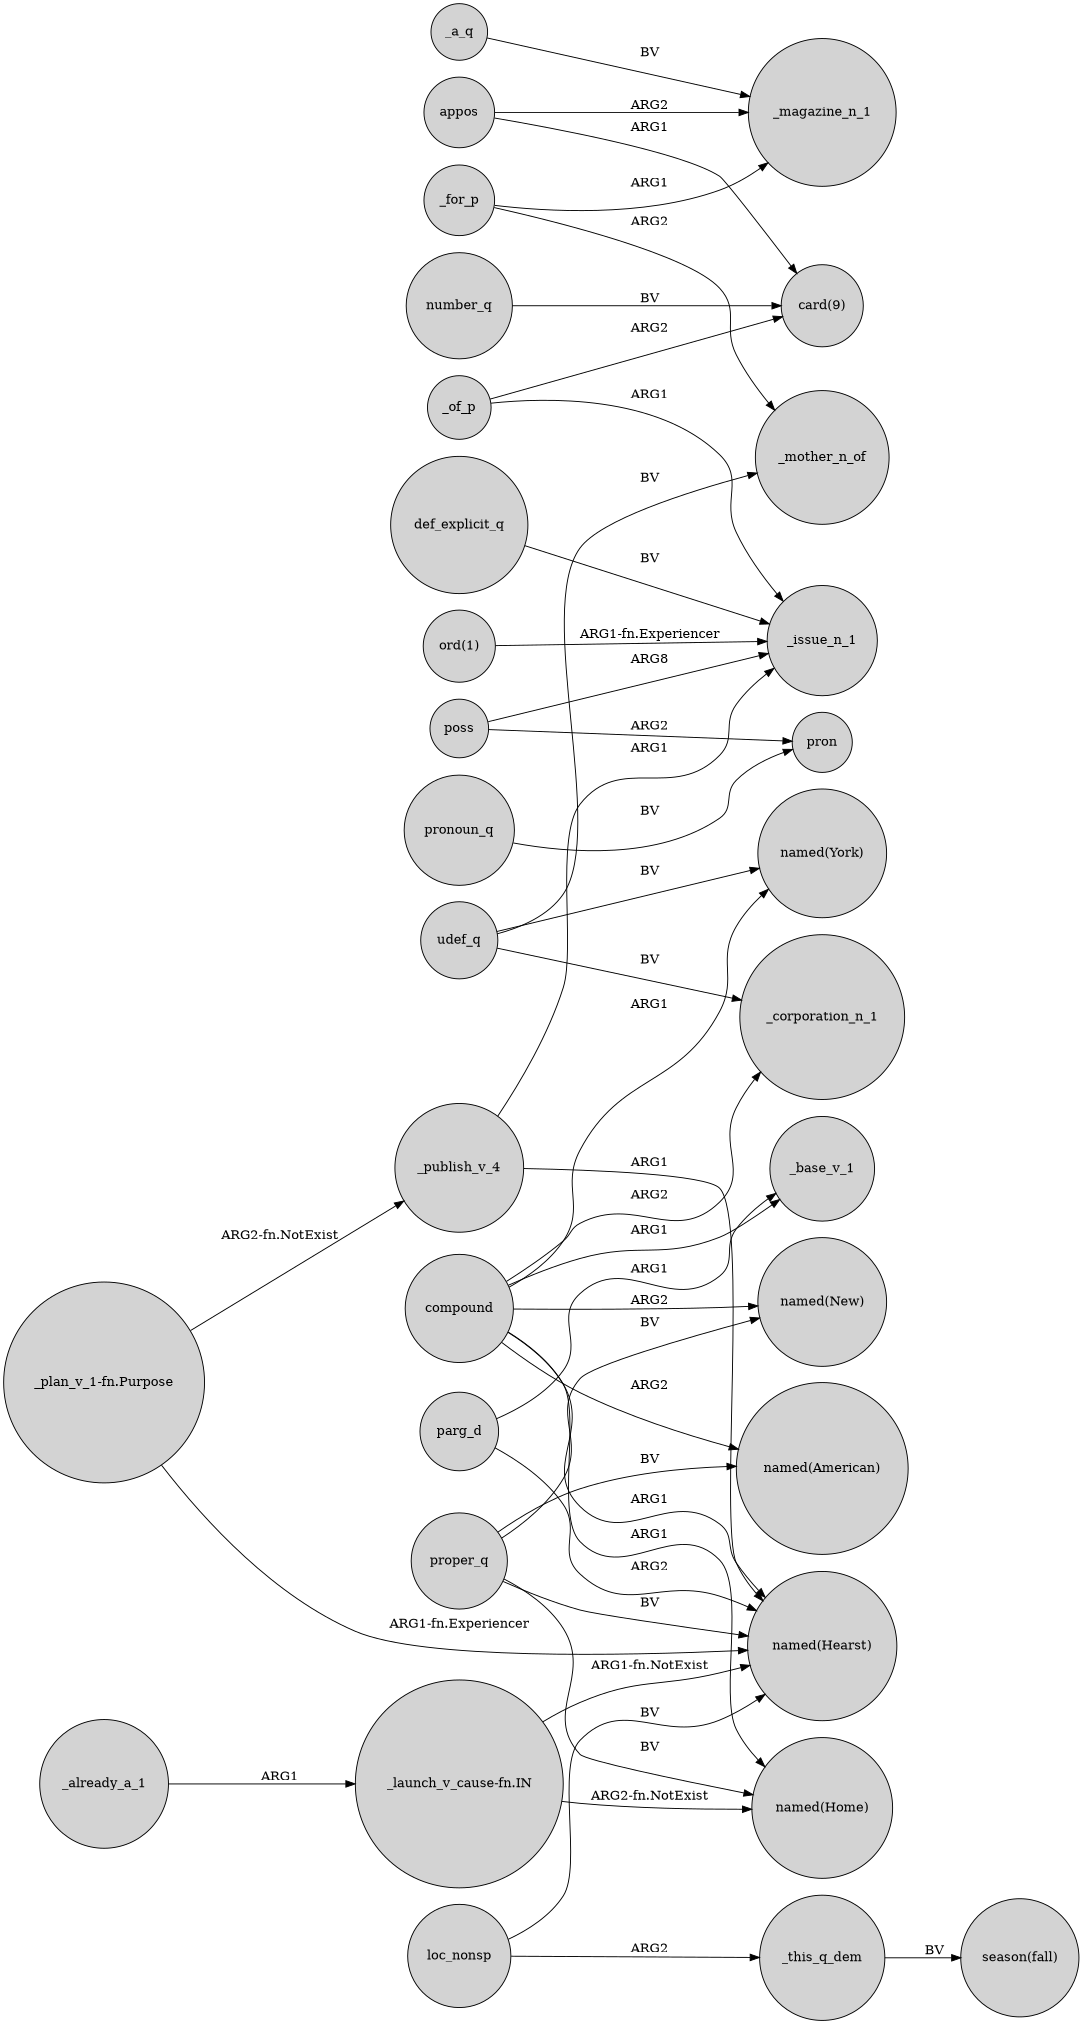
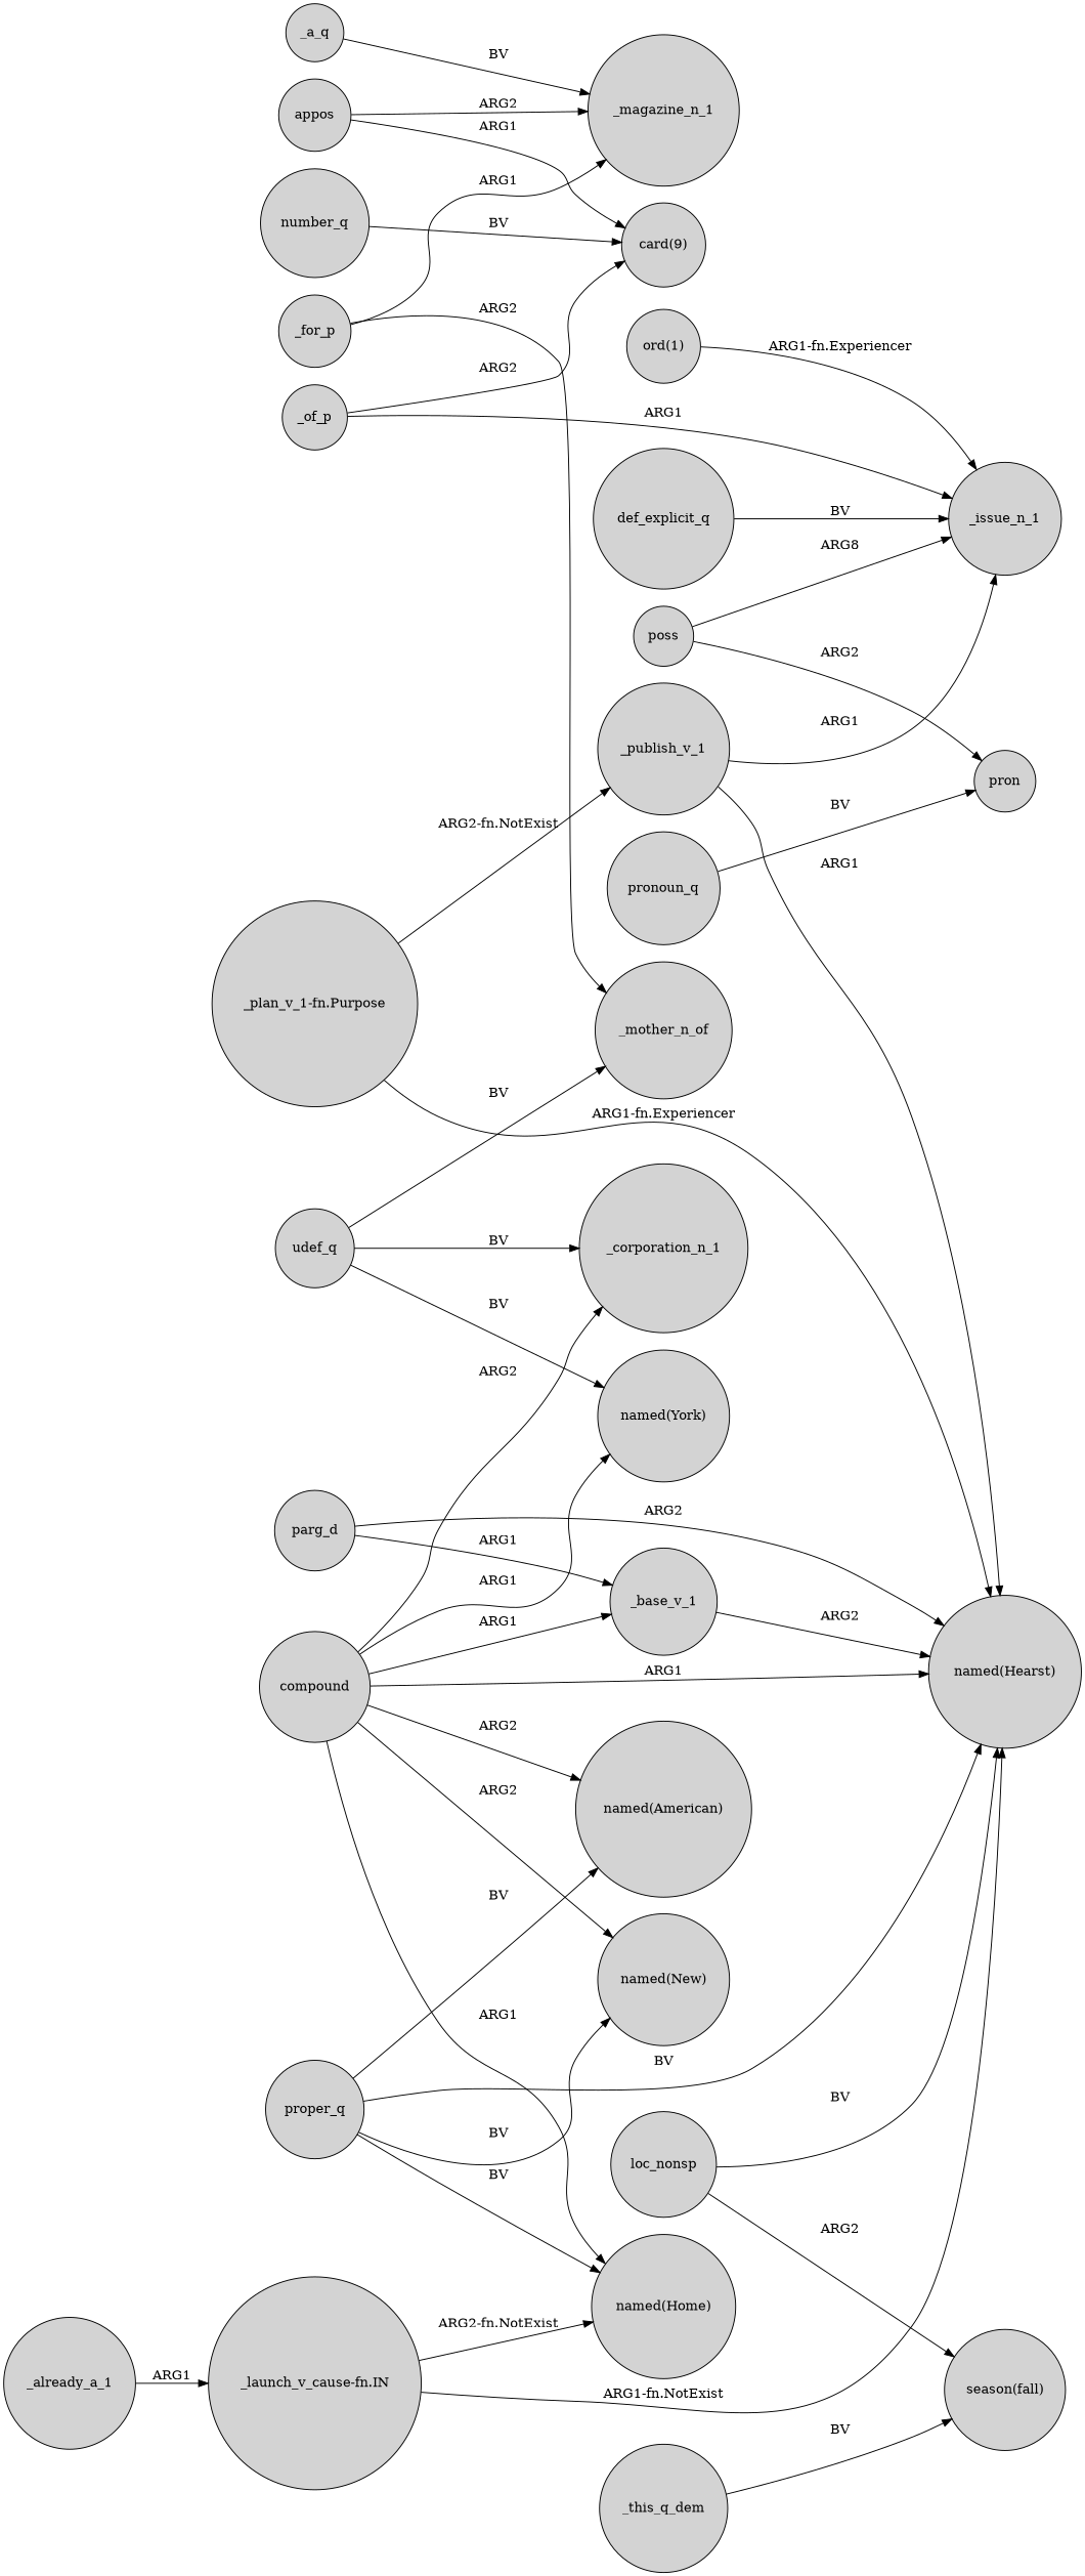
  digraph {
    rankdir=LR
    node [shape=circle style=filled]
    udef_q
    _mother_n_of
    _corporation_n_1
    "named(York)"
    parg_d
    "named(Hearst)"
    _base_v_1
    compound
    "named(New)"
    "named(American)"
    "named(Home)"
    def_explicit_q
    _issue_n_1
    poss
    pron
    proper_q
-   _publish_v_1 [label=_publish_v_4]
+   _publish_v_1
    _of_p
    "card(9)"
    "_plan_v_1-fn.Purpose"
    "_launch_v_cause-fn.IN"
    pronoun_q
    appos
    _magazine_n_1
    "ord(1)"
    _already_a_1
    loc_nonsp
    "season(fall)"
    number_q
    _for_p
    _this_q_dem
    _a_q
    udef_q -> _mother_n_of [label=BV]
    udef_q -> _corporation_n_1 [label=BV]
    udef_q -> "named(York)" [label=BV]
    parg_d -> "named(Hearst)" [label=ARG2]
    parg_d -> _base_v_1 [label=ARG1]
+   _base_v_1 -> "named(Hearst)" [label=ARG2]
    compound -> _corporation_n_1 [label=ARG2]
    compound -> "named(York)" [label=ARG1]
    compound -> "named(Hearst)" [label=ARG1]
    compound -> _base_v_1 [label=ARG1]
    compound -> "named(New)" [label=ARG2]
    compound -> "named(American)" [label=ARG2]
    compound -> "named(Home)" [label=ARG1]
    def_explicit_q -> _issue_n_1 [label=BV]
    poss -> _issue_n_1 [label=ARG8]
    poss -> pron [label=ARG2]
    proper_q -> "named(Hearst)" [label=BV]
    proper_q -> "named(New)" [label=BV]
    proper_q -> "named(American)" [label=BV]
    proper_q -> "named(Home)" [label=BV]
    _publish_v_1 -> "named(Hearst)" [label=ARG1]
    _publish_v_1 -> _issue_n_1 [label=ARG1]
    _of_p -> _issue_n_1 [label=ARG1]
    _of_p -> "card(9)" [label=ARG2]
    "_plan_v_1-fn.Purpose" -> "named(Hearst)" [label="ARG1-fn.Experiencer"]
    "_plan_v_1-fn.Purpose" -> _publish_v_1 [label="ARG2-fn.NotExist"]
    "_launch_v_cause-fn.IN" -> "named(Hearst)" [label="ARG1-fn.NotExist"]
    "_launch_v_cause-fn.IN" -> "named(Home)" [label="ARG2-fn.NotExist"]
    pronoun_q -> pron [label=BV]
    appos -> "card(9)" [label=ARG1]
    appos -> _magazine_n_1 [label=ARG2]
    "ord(1)" -> _issue_n_1 [label="ARG1-fn.Experiencer"]
    _already_a_1 -> "_launch_v_cause-fn.IN" [label=ARG1]
    loc_nonsp -> "named(Hearst)" [label=BV]
-   loc_nonsp -> _this_q_dem [label=ARG2]
+   loc_nonsp -> "season(fall)" [label=ARG2]
    number_q -> "card(9)" [label=BV]
    _for_p -> _mother_n_of [label=ARG2]
    _for_p -> _magazine_n_1 [label=ARG1]
    _this_q_dem -> "season(fall)" [label=BV]
    _a_q -> _magazine_n_1 [label=BV]
  }
